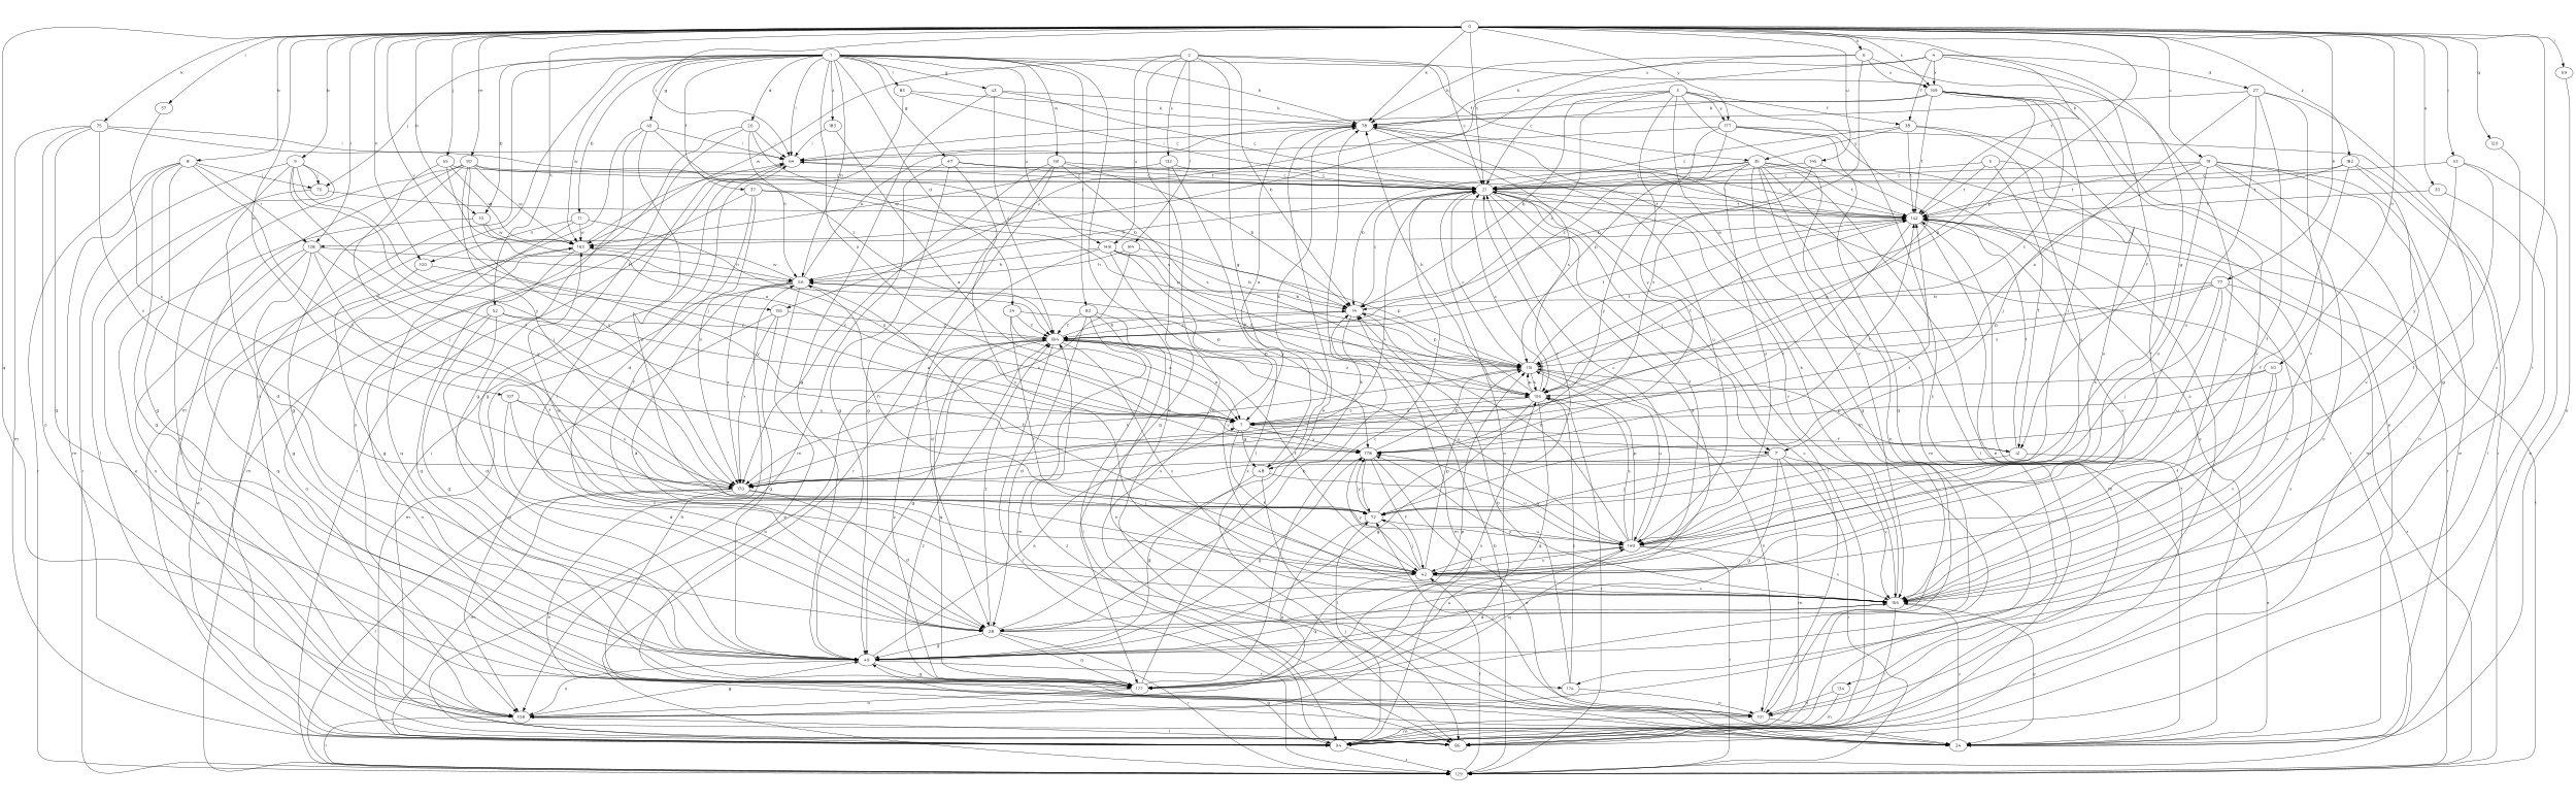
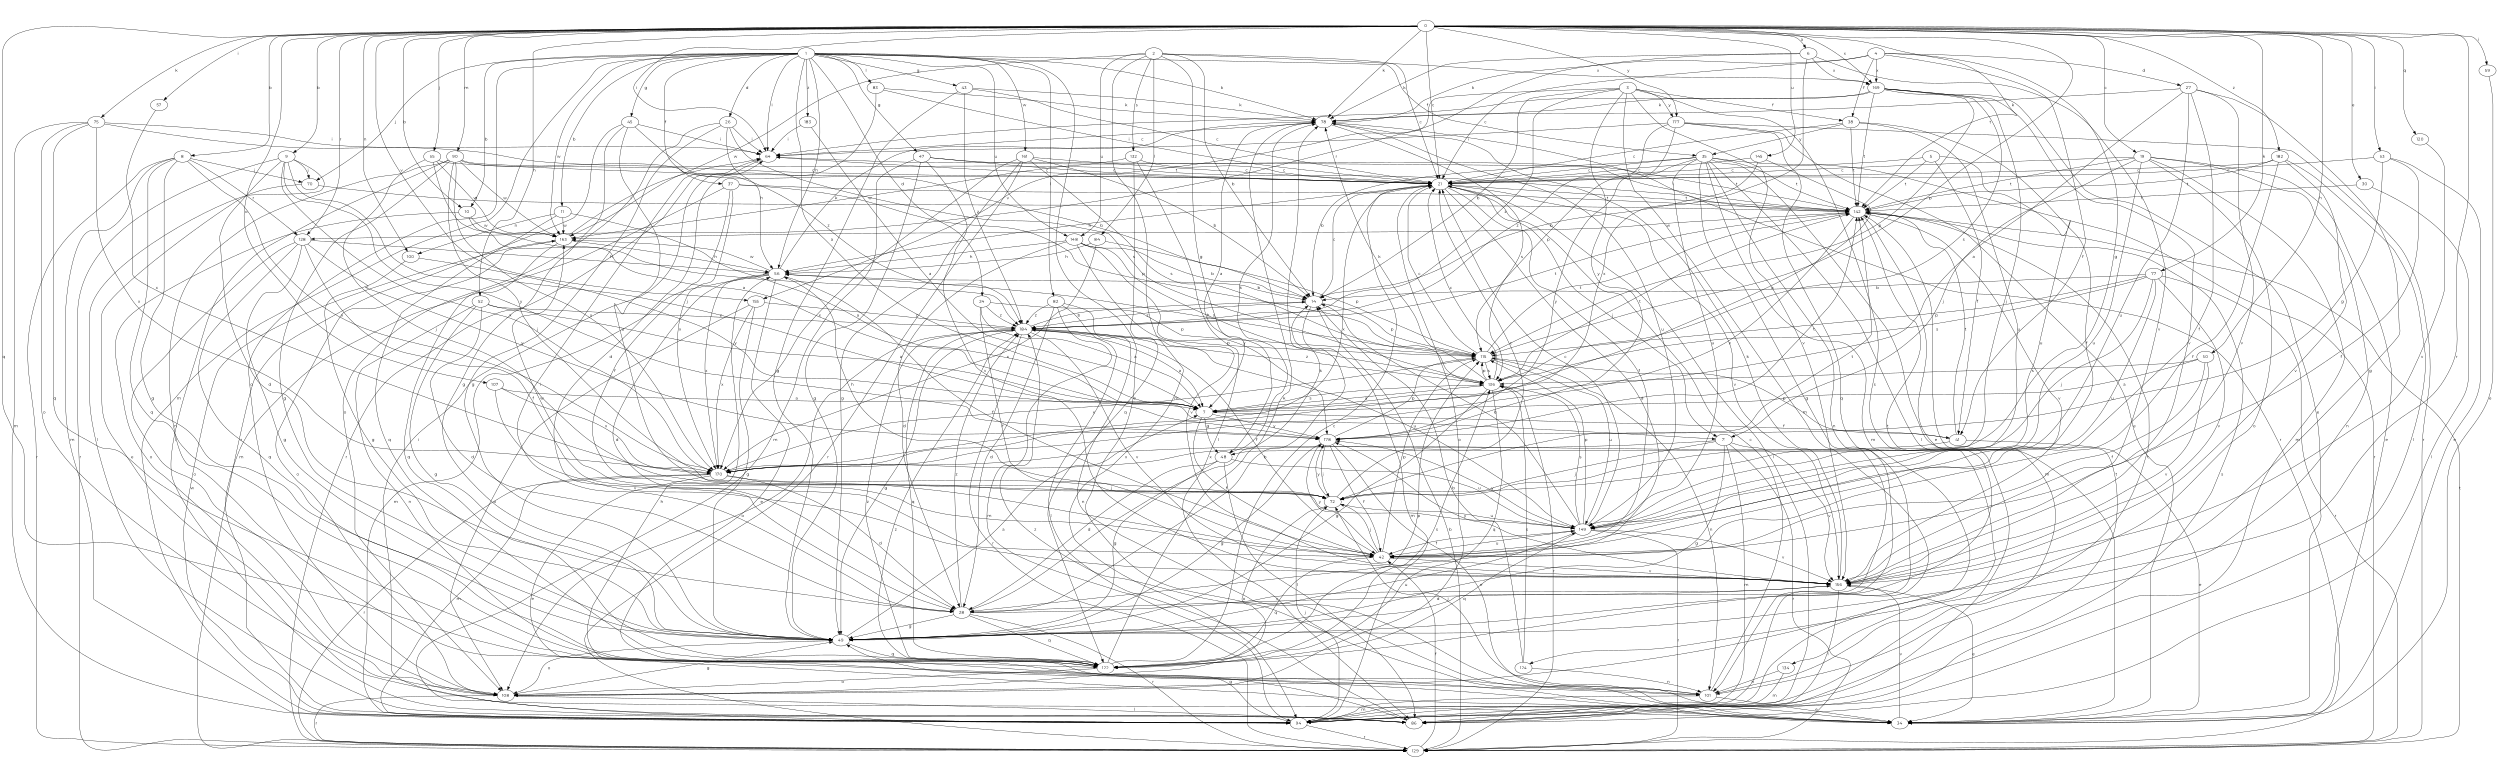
  strict digraph {
    fontname=Montserrat
    node [fontname=Montserrat]
    edge [fontname=Montserrat]
    0
    6
    8
    9
    10
    19
    21
    30
    50
    52
    57
    59
    63
    64
    65
    75
    77
    78
    90
    100
    107
    115
    120
    122
    124
    128
    142
    145
    155
    169
    177
    182
    156
    170
    70
    94
    49
    129
    178
    28
    71
    86
    108
    163
    184
    34
    149
    101
    56
    42
    7
    136
    72
    14
    1
    11
    24
    26
    35
    37
    43
    45
    47
    82
    83
    148
    161
    183
    48
    41
    2
    84
    132
    3
    38
    134
    4
    27
    5
    0 -> 6 [label=a]
    0 -> 8 [label=b]
    0 -> 9 [label=b]
    0 -> 10 [label=b]
    0 -> 19 [label=c]
    0 -> 21 [label=c]
    0 -> 30 [label=e]
    0 -> 50 [label=h]
    0 -> 52 [label=h]
    0 -> 57 [label=i]
    0 -> 59 [label=i]
    0 -> 63 [label=i]
    0 -> 64 [label=i]
    0 -> 65 [label=j]
    0 -> 75 [label=k]
    0 -> 77 [label=k]
    0 -> 78 [label=k]
    0 -> 90 [label=m]
    0 -> 100 [label=n]
    0 -> 107 [label=o]
    0 -> 115 [label=p]
    0 -> 120 [label=q]
    0 -> 122 [label=q]
    0 -> 124 [label=r]
    0 -> 128 [label=r]
    0 -> 142 [label=t]
    0 -> 145 [label=u]
    0 -> 155 [label=v]
    0 -> 169 [label=x]
    0 -> 177 [label=y]
    0 -> 182 [label=z]
    6 -> 78 [label=k]
    6 -> 128 [label=r]
    6 -> 169 [label=x]
    6 -> 156 [label=v]
    6 -> 170 [label=x]
    8 -> 122 [label=q]
    8 -> 128 [label=r]
    8 -> 170 [label=x]
    8 -> 70 [label=j]
    8 -> 94 [label=m]
    8 -> 49 [label=g]
    8 -> 129 [label=r]
    9 -> 170 [label=x]
    9 -> 70 [label=j]
    9 -> 129 [label=r]
    9 -> 178 [label=y]
    9 -> 28 [label=d]
    9 -> 71 [label=j]
    9 -> 86 [label=l]
    10 -> 108 [label=o]
    10 -> 163 [label=w]
    10 -> 184 [label=z]
    19 -> 21 [label=c]
    19 -> 142 [label=t]
    19 -> 94 [label=m]
    19 -> 71 [label=j]
    19 -> 108 [label=o]
    19 -> 34 [label=e]
    19 -> 149 [label=u]
    19 -> 101 [label=n]
    21 -> 142 [label=t]
    21 -> 156 [label=v]
    21 -> 170 [label=x]
    21 -> 28 [label=d]
    21 -> 71 [label=j]
    21 -> 86 [label=l]
    21 -> 108 [label=o]
    21 -> 56 [label=h]
    21 -> 42 [label=f]
    30 -> 142 [label=t]
    30 -> 86 [label=l]
    50 -> 156 [label=v]
    50 -> 42 [label=f]
    50 -> 7 [label=a]
    50 -> 136 [label=s]
    52 -> 49 [label=g]
    52 -> 28 [label=d]
    52 -> 184 [label=z]
    52 -> 101 [label=n]
    52 -> 7 [label=a]
    57 -> 170 [label=x]
    59 -> 34 [label=e]
    63 -> 21 [label=c]
-   63 -> 178 [label=y]
+   63 -> 178 [label=g]
    63 -> 34 [label=e]
    63 -> 42 [label=f]
    64 -> 21 [label=c]
    64 -> 129 [label=r]
    65 -> 21 [label=c]
    65 -> 163 [label=w]
    65 -> 7 [label=a]
    65 -> 72 [label=j]
    75 -> 64 [label=i]
    75 -> 122 [label=q]
    75 -> 142 [label=t]
    75 -> 170 [label=x]
    75 -> 94 [label=m]
    75 -> 108 [label=o]
    77 -> 115 [label=p]
    77 -> 156 [label=v]
    77 -> 129 [label=r]
    77 -> 149 [label=u]
    77 -> 136 [label=s]
    77 -> 72 [label=j]
    77 -> 14 [label=b]
    78 -> 64 [label=i]
    78 -> 129 [label=r]
    78 -> 149 [label=u]
    78 -> 7 [label=a]
    78 -> 136 [label=s]
    90 -> 21 [label=c]
    90 -> 170 [label=x]
    90 -> 49 [label=g]
    90 -> 86 [label=l]
    90 -> 163 [label=w]
    90 -> 101 [label=n]
    90 -> 72 [label=j]
    90 -> 14 [label=b]
    100 -> 49 [label=g]
    100 -> 178 [label=y]
    107 -> 156 [label=v]
    107 -> 170 [label=x]
    107 -> 7 [label=a]
    115 -> 21 [label=c]
    115 -> 142 [label=t]
    115 -> 170 [label=x]
    115 -> 149 [label=u]
    115 -> 101 [label=n]
    115 -> 56 [label=h]
    115 -> 136 [label=s]
    120 -> 156 [label=v]
    122 -> 21 [label=c]
    122 -> 78 [label=k]
    122 -> 115 [label=p]
    122 -> 108 [label=o]
    122 -> 184 [label=z]
    122 -> 136 [label=s]
    124 -> 101 [label=n]
    124 -> 136 [label=s]
    124 -> 14 [label=b]
    128 -> 122 [label=q]
    128 -> 49 [label=g]
    128 -> 178 [label=y]
    128 -> 108 [label=o]
    128 -> 56 [label=h]
    128 -> 42 [label=f]
    142 -> 64 [label=i]
    142 -> 156 [label=v]
    142 -> 170 [label=x]
    142 -> 94 [label=m]
    142 -> 86 [label=s]
    142 -> 163 [label=w]
    145 -> 21 [label=c]
    145 -> 7 [label=a]
    145 -> 14 [label=b]
    155 -> 170 [label=x]
    155 -> 49 [label=g]
    155 -> 108 [label=o]
    155 -> 184 [label=z]
    169 -> 64 [label=i]
    169 -> 78 [label=k]
    169 -> 115 [label=p]
    169 -> 142 [label=t]
    169 -> 156 [label=v]
    169 -> 34 [label=e]
    169 -> 136 [label=s]
    169 -> 72 [label=j]
    177 -> 64 [label=i]
    177 -> 115 [label=p]
    177 -> 122 [label=q]
    177 -> 129 [label=r]
    177 -> 184 [label=z]
    177 -> 34 [label=e]
    182 -> 21 [label=c]
    182 -> 142 [label=t]
    182 -> 156 [label=v]
    182 -> 86 [label=l]
    182 -> 42 [label=f]
    156 -> 78 [label=k]
    156 -> 178 [label=y]
    156 -> 28 [label=d]
    156 -> 86 [label=l]
    156 -> 34 [label=e]
    170 -> 94 [label=m]
    170 -> 129 [label=r]
    170 -> 28 [label=d]
    170 -> 34 [label=e]
    170 -> 72 [label=j]
    70 -> 142 [label=t]
    70 -> 34 [label=e]
    94 -> 142 [label=t]
    94 -> 49 [label=g]
    94 -> 129 [label=r]
    94 -> 163 [label=w]
    94 -> 72 [label=j]
    49 -> 122 [label=q]
-   49 -> 124 [label=t]
+   49 -> 142 [label=t]
    49 -> 108 [label=o]
    49 -> 149 [label=u]
    49 -> 7 [label=a]
    129 -> 142 [label=t]
    129 -> 42 [label=f]
    129 -> 14 [label=b]
    178 -> 115 [label=p]
    178 -> 142 [label=t]
    178 -> 49 [label=g]
    178 -> 34 [label=e]
    178 -> 42 [label=f]
    178 -> 72 [label=j]
    28 -> 64 [label=i]
    28 -> 78 [label=k]
    28 -> 122 [label=q]
    28 -> 156 [label=v]
    28 -> 49 [label=g]
    28 -> 129 [label=r]
    28 -> 184 [label=z]
    28 -> 14 [label=b]
    71 -> 156 [label=v]
    71 -> 170 [label=x]
    71 -> 94 [label=m]
    71 -> 49 [label=g]
    71 -> 129 [label=r]
    71 -> 72 [label=j]
    86 -> 64 [label=i]
    86 -> 184 [label=z]
    108 -> 49 [label=g]
    108 -> 129 [label=r]
    108 -> 86 [label=l]
    163 -> 64 [label=i]
    163 -> 122 [label=q]
    163 -> 108 [label=o]
    163 -> 56 [label=h]
    184 -> 115 [label=p]
    184 -> 122 [label=q]
    184 -> 142 [label=t]
    184 -> 156 [label=v]
    184 -> 49 [label=g]
    184 -> 129 [label=r]
    184 -> 108 [label=o]
    184 -> 149 [label=u]
    184 -> 42 [label=f]
    184 -> 7 [label=a]
    184 -> 14 [label=b]
    34 -> 156 [label=v]
    34 -> 184 [label=z]
    34 -> 56 [label=h]
    149 -> 21 [label=c]
    149 -> 115 [label=p]
    149 -> 122 [label=q]
    149 -> 156 [label=v]
    149 -> 129 [label=r]
    149 -> 178 [label=y]
    149 -> 42 [label=f]
    149 -> 136 [label=s]
    149 -> 14 [label=b]
    101 -> 21 [label=c]
    101 -> 142 [label=t]
    101 -> 94 [label=m]
    101 -> 34 [label=e]
    101 -> 72 [label=j]
    56 -> 78 [label=k]
    56 -> 170 [label=x]
    56 -> 94 [label=m]
    56 -> 28 [label=d]
    56 -> 163 [label=w]
    56 -> 34 [label=e]
    56 -> 42 [label=f]
    56 -> 14 [label=b]
    42 -> 115 [label=p]
    42 -> 122 [label=q]
    42 -> 156 [label=v]
    42 -> 178 [label=y]
    42 -> 163 [label=w]
    42 -> 149 [label=u]
    42 -> 72 [label=j]
    7 -> 178 [label=y]
    7 -> 42 [label=f]
    7 -> 136 [label=s]
    7 -> 48 [label=g]
    7 -> 41 [label=f]
    136 -> 21 [label=c]
    136 -> 78 [label=k]
    136 -> 115 [label=p]
    136 -> 122 [label=q]
    136 -> 142 [label=t]
    136 -> 49 [label=g]
    136 -> 129 [label=r]
    136 -> 184 [label=z]
    136 -> 7 [label=a]
    72 -> 21 [label=c]
    72 -> 142 [label=t]
    72 -> 178 [label=y]
    72 -> 108 [label=o]
    72 -> 149 [label=u]
    72 -> 56 [label=h]
    14 -> 21 [label=c]
    14 -> 115 [label=p]
    14 -> 94 [label=m]
    14 -> 184 [label=z]
    1 -> 10 [label=b]
    1 -> 64 [label=i]
    1 -> 78 [label=k]
    1 -> 70 [label=j]
    1 -> 94 [label=m]
    1 -> 108 [label=o]
    1 -> 163 [label=w]
    1 -> 34 [label=e]
    1 -> 56 [label=h]
    1 -> 7 [label=a]
    1 -> 11 [label=b]
    1 -> 24 [label=d]
    1 -> 26 [label=d]
    1 -> 35 [label=f]
    1 -> 37 [label=f]
    1 -> 43 [label=g]
    1 -> 45 [label=g]
    1 -> 47 [label=g]
    1 -> 82 [label=l]
    1 -> 83 [label=l]
    1 -> 148 [label=u]
    1 -> 161 [label=w]
    1 -> 183 [label=z]
    11 -> 100 [label=n]
    11 -> 122 [label=q]
    11 -> 163 [label=w]
    11 -> 7 [label=a]
    24 -> 115 [label=p]
    24 -> 184 [label=z]
    24 -> 42 [label=f]
    24 -> 7 [label=a]
    26 -> 64 [label=i]
    26 -> 49 [label=g]
    26 -> 108 [label=o]
    26 -> 56 [label=h]
    26 -> 136 [label=s]
    35 -> 21 [label=c]
    35 -> 142 [label=t]
    35 -> 94 [label=m]
    35 -> 49 [label=g]
    35 -> 129 [label=r]
    35 -> 178 [label=y]
    35 -> 86 [label=l]
    35 -> 34 [label=e]
    35 -> 149 [label=u]
    35 -> 101 [label=n]
    35 -> 14 [label=b]
    37 -> 115 [label=p]
    37 -> 142 [label=t]
    37 -> 170 [label=x]
    37 -> 94 [label=m]
    37 -> 42 [label=f]
    43 -> 21 [label=c]
    43 -> 78 [label=k]
    43 -> 49 [label=g]
    43 -> 184 [label=z]
    45 -> 64 [label=i]
    45 -> 49 [label=g]
    45 -> 129 [label=r]
    45 -> 184 [label=z]
    45 -> 149 [label=u]
    47 -> 21 [label=c]
    47 -> 142 [label=t]
    47 -> 156 [label=v]
    47 -> 94 [label=m]
    47 -> 49 [label=g]
    82 -> 94 [label=m]
    82 -> 28 [label=d]
    82 -> 86 [label=l]
    82 -> 184 [label=z]
    82 -> 101 [label=n]
    83 -> 21 [label=c]
    83 -> 78 [label=k]
    83 -> 28 [label=d]
    148 -> 156 [label=v]
    148 -> 178 [label=y]
    148 -> 28 [label=d]
    148 -> 56 [label=h]
    148 -> 136 [label=s]
    148 -> 14 [label=b]
    161 -> 21 [label=c]
    161 -> 170 [label=x]
    161 -> 49 [label=g]
    161 -> 129 [label=r]
    161 -> 136 [label=s]
    161 -> 14 [label=b]
    183 -> 64 [label=i]
    183 -> 7 [label=a]
    48 -> 78 [label=k]
    48 -> 49 [label=g]
-   107 -> 28 [label=d]
+   48 -> 28 [label=d]
    48 -> 86 [label=l]
    48 -> 149 [label=u]
    41 -> 115 [label=p]
    41 -> 142 [label=t]
    41 -> 170 [label=x]
    41 -> 34 [label=e]
    2 -> 21 [label=c]
    2 -> 169 [label=x]
    2 -> 94 [label=m]
    2 -> 163 [label=w]
    2 -> 14 [label=b]
    2 -> 148 [label=u]
    2 -> 48 [label=g]
    2 -> 84 [label=l]
    2 -> 132 [label=s]
    84 -> 115 [label=p]
    84 -> 170 [label=x]
    84 -> 56 [label=h]
    132 -> 21 [label=c]
    132 -> 122 [label=q]
    132 -> 86 [label=l]
    132 -> 163 [label=w]
    3 -> 155 [label=v]
    3 -> 177 [label=y]
    3 -> 156 [label=v]
    3 -> 94 [label=m]
    3 -> 178 [label=y]
    3 -> 184 [label=z]
    3 -> 14 [label=b]
    3 -> 38 [label=f]
    3 -> 134 [label=s]
    38 -> 21 [label=c]
    38 -> 142 [label=t]
    38 -> 149 [label=u]
    38 -> 42 [label=f]
    38 -> 35 [label=y]
    134 -> 94 [label=m]
    134 -> 101 [label=n]
    4 -> 21 [label=c]
    4 -> 78 [label=k]
    4 -> 169 [label=x]
    4 -> 48 [label=g]
    4 -> 41 [label=f]
    4 -> 38 [label=f]
    4 -> 27 [label=d]
    27 -> 78 [label=k]
    27 -> 156 [label=v]
    27 -> 49 [label=g]
    27 -> 149 [label=u]
    27 -> 42 [label=f]
    27 -> 7 [label=a]
    5 -> 21 [label=c]
    5 -> 142 [label=t]
    5 -> 149 [label=u]
    5 -> 41 [label=f]
  }
